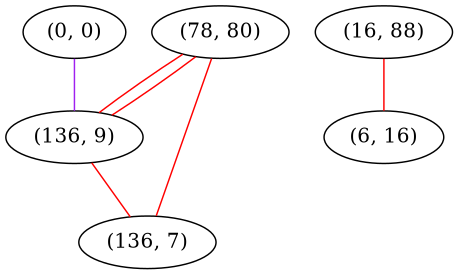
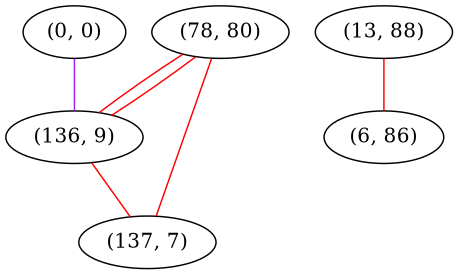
  graph {
    edge [color=red weight=1]
    "(0, 0)"
    "(136, 9)"
    "(78, 80)"
-   "(136, 7)"
-   "(13, 88)" [label="(16, 88)"]
-   "(6, 16)"
+   "(136, 7)" [label="(137, 7)"]
+   "(13, 88)"
+   "(6, 16)" [label="(6, 86)"]
    "(0, 0)" -- "(136, 9)" [color=purple weight=4]
    "(136, 9)" -- "(136, 7)"
    "(78, 80)" -- "(136, 9)"
    "(78, 80)" -- "(136, 9)"
    "(78, 80)" -- "(136, 7)"
    "(13, 88)" -- "(6, 16)"
  }
